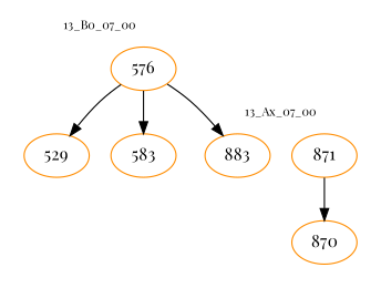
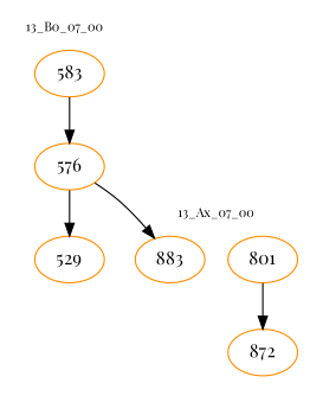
  digraph {
    fontname="Playfair Display"
    node [color=darkorange fontname="Playfair Display"]
    edge [color=black fontname="Playfair Display"]
-   n1 [label=871]
-   n2 [label=870]
+   n1 [label=801]
+   n2 [label=872]
    n3 [label=883]
    n4 [label=576]
    n5 [label=529]
    n6 [label=583]
    subgraph cluster_1 {
      color=white
      fontsize=10
      label="13_Ax_07_00"
      n1
      n2
      n3
    }
    subgraph cluster_2 {
      color=white
      fontsize=10
      label="13_B0_07_00"
      n4
      n5
      n6
    }
    n1 -> n2
    n4 -> n3
    n4 -> n5
-   n4 -> n6
+   n6 -> n4
  }
